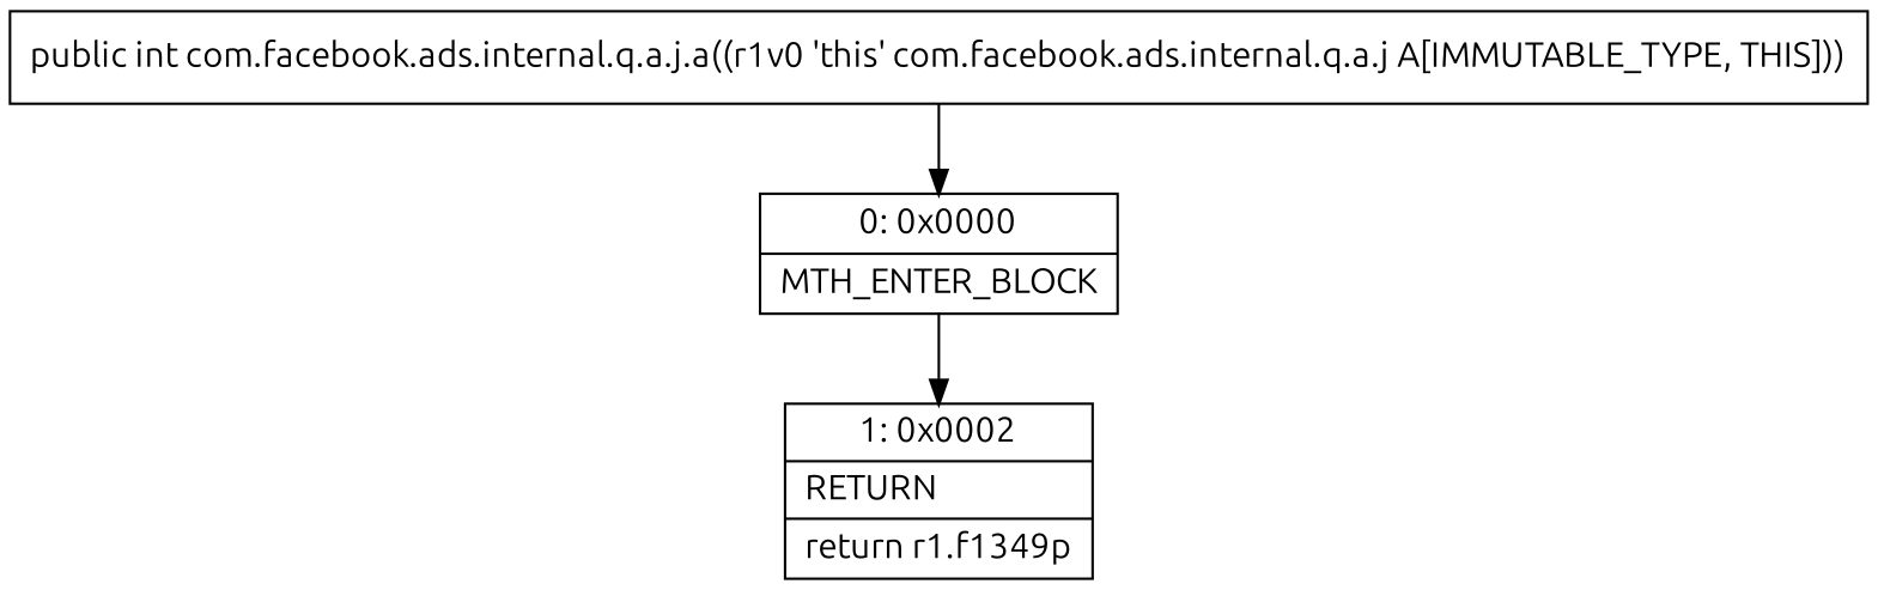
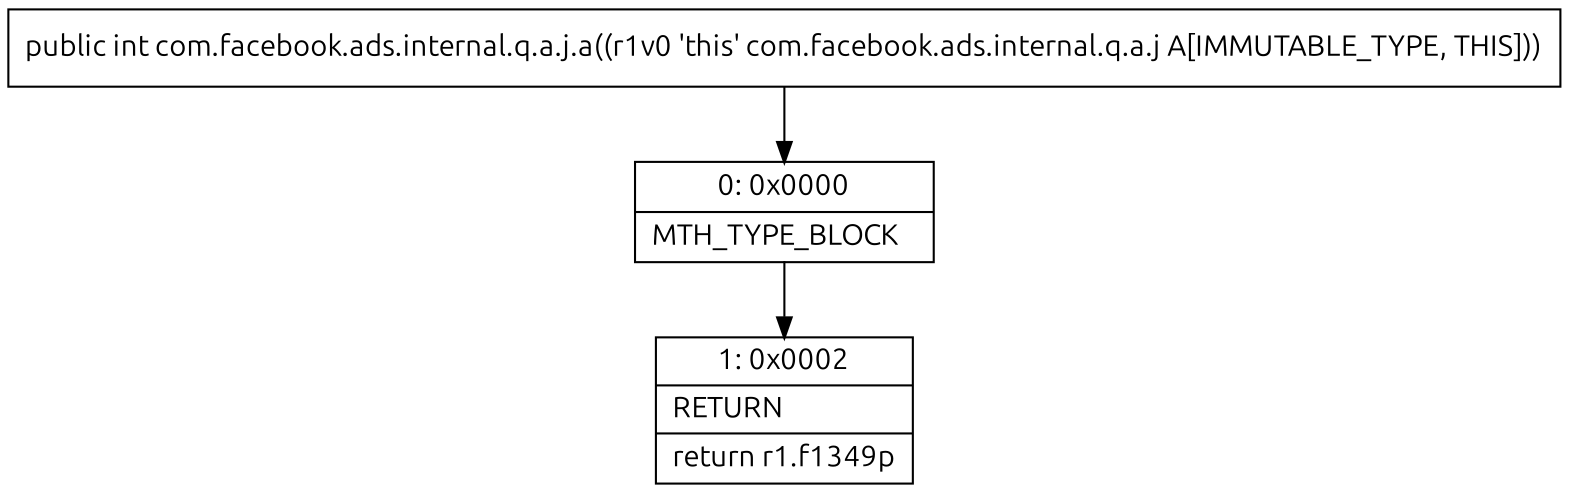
  digraph {
    fontname=Ubuntu
    node [shape=record fontname=Ubuntu]
    edge [fontname=Ubuntu]
-   n1 [label="{0\:\ 0x0000|MTH_ENTER_BLOCK\l}"]
+   n1 [label="{0\:\ 0x0000|MTH_TYPE_BLOCK\l}"]
    n2 [label="{1\:\ 0x0002|RETURN\l|return r1.f1349p\l}"]
    n3 [label="{public int com.facebook.ads.internal.q.a.j.a((r1v0 'this' com.facebook.ads.internal.q.a.j A[IMMUTABLE_TYPE, THIS])) }"]
    n1 -> n2
    n3 -> n1
  }
